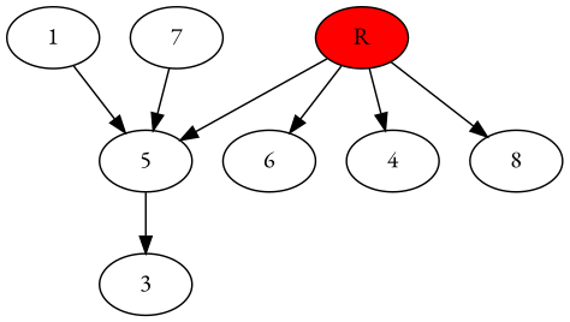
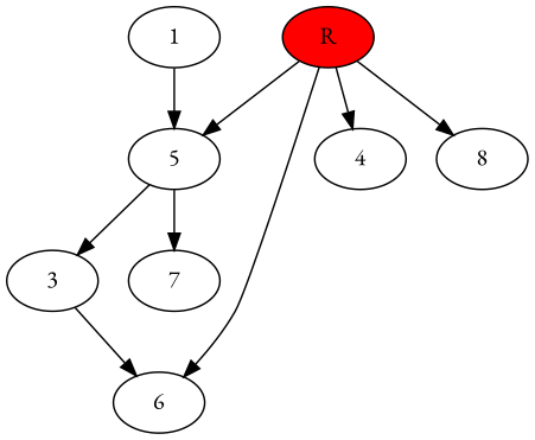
  digraph {
    fontname="EB Garamond"
    node [fontname="EB Garamond"]
    edge [fontname="EB Garamond"]
    1
    5
    3
    7
    6
    R [fillcolor="#ff0000" style=filled]
    4
    8
    1 -> 5
    5 -> 3
-   7 -> 5
+   5 -> 7
+   3 -> 6
    R -> 5
    R -> 6
    R -> 4
    R -> 8
  }
